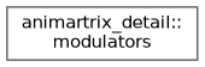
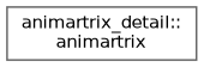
  digraph {
    rankdir=LR
-   n1 [color=grey40 fillcolor=white fontname=Helvetica fontsize=10 height=0.2 label="animartrix_detail::\lmodulators" shape=box style=filled width=0.4]
+   n1 [color=grey40 fillcolor=white fontname=Helvetica fontsize=10 height=0.2 label="animartrix_detail::\lanimartrix" shape=box style=filled width=0.4]
  }
